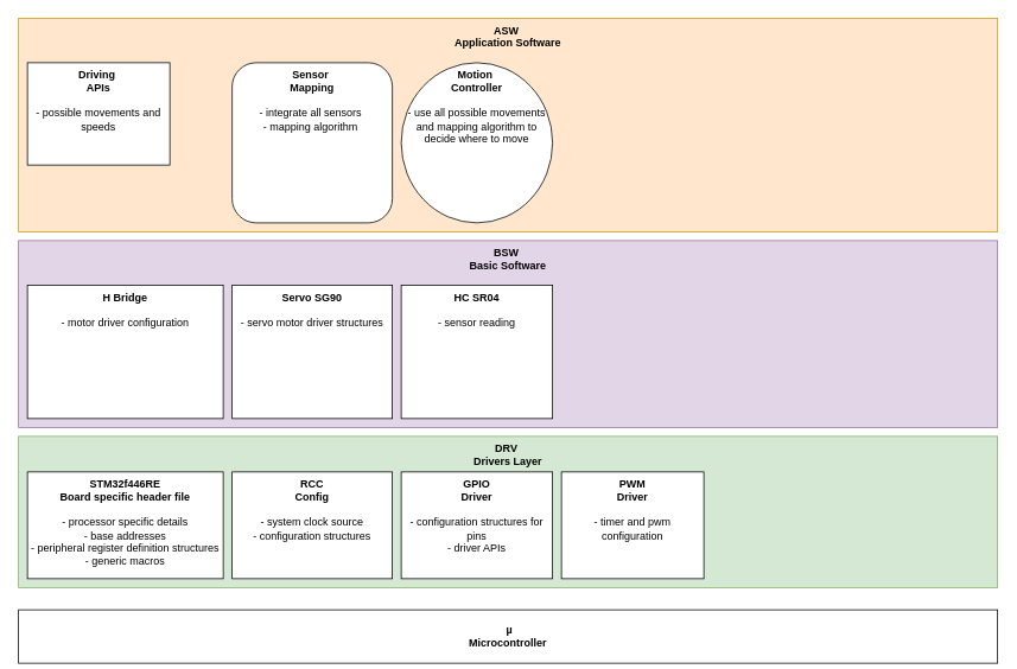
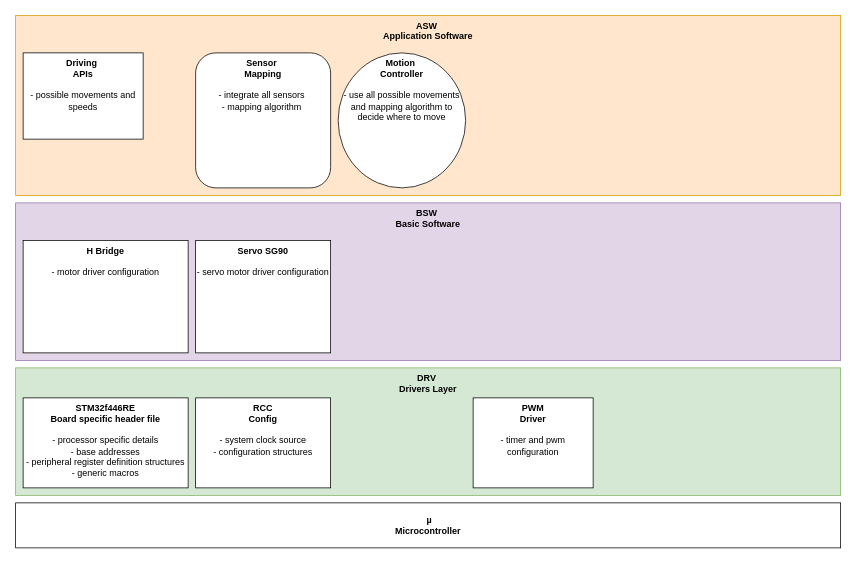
  <mxCell id="0" />
  <mxCell id="1" parent="0" />
- <mxCell id="2" value="&lt;b&gt;&amp;nbsp;µ&lt;br&gt;Microcontroller&lt;/b&gt;" style="rounded=0;whiteSpace=wrap;html=1;" parent="1" vertex="1"><mxGeometry x="20" y="685" width="1100" height="60" as="geometry" /></mxCell>
+ <mxCell id="2" value="&lt;b&gt;&amp;nbsp;µ&lt;br&gt;Microcontroller&lt;/b&gt;" style="rounded=0;whiteSpace=wrap;html=1;" parent="1" vertex="1"><mxGeometry y="670" width="1100" height="60" as="geometry" x="20" /></mxCell>
  <mxCell id="3" value="&lt;b&gt;BSW&amp;nbsp;&lt;/b&gt;&lt;div&gt;&lt;b&gt;Basic Software&lt;/b&gt;&lt;/div&gt;" style="rounded=0;whiteSpace=wrap;html=1;fillColor=#e1d5e7;strokeColor=#9673a6;verticalAlign=top;" parent="1" vertex="1"><mxGeometry y="270" width="1100" height="210" as="geometry" x="20" /></mxCell>
  <mxCell id="4" value="&lt;b&gt;ASW&amp;nbsp;&lt;/b&gt;&lt;div&gt;&lt;b&gt;Application Software&lt;/b&gt;&lt;/div&gt;" style="rounded=0;whiteSpace=wrap;html=1;fillColor=#ffe6cc;strokeColor=#d79b00;verticalAlign=top;" parent="1" vertex="1"><mxGeometry y="20" width="1100" height="240" as="geometry" x="20" /></mxCell>
  <mxCell id="5" value="&lt;b&gt;DRV&amp;nbsp;&lt;/b&gt;&lt;div&gt;&lt;b&gt;Drivers Layer&lt;/b&gt;&lt;/div&gt;" style="rounded=0;fillColor=#d5e8d4;strokeColor=#82b366;labelPosition=center;verticalLabelPosition=middle;align=center;verticalAlign=top;labelBackgroundColor=none;whiteSpace=wrap;html=1;" parent="1" vertex="1"><mxGeometry y="490" width="1100" height="170" as="geometry" x="20" /></mxCell>
- <mxCell id="6" value="&lt;b&gt;GPIO &lt;br&gt;Driver&lt;/b&gt;&lt;div&gt;&lt;b&gt;&lt;br&gt;&lt;/b&gt;&lt;/div&gt;&lt;div&gt;- configuration structures for pins&lt;/div&gt;&lt;div&gt;- driver APIs&lt;/div&gt;" style="rounded=0;whiteSpace=wrap;html=1;verticalAlign=top;" parent="1" vertex="1"><mxGeometry x="450" y="530" width="170" height="120" as="geometry" /></mxCell>
  <mxCell id="7" value="&lt;b&gt;RCC&lt;/b&gt;&lt;div&gt;&lt;b&gt;Config&lt;/b&gt;&lt;/div&gt;&lt;div&gt;&lt;b&gt;&lt;br&gt;&lt;/b&gt;&lt;/div&gt;&lt;div&gt;- system clock source&lt;/div&gt;&lt;div&gt;- configuration structures&lt;/div&gt;" style="rounded=0;whiteSpace=wrap;html=1;verticalAlign=top;" parent="1" vertex="1"><mxGeometry x="260" y="530" width="180" height="120" as="geometry" /></mxCell>
  <mxCell id="8" value="&lt;b&gt;STM32f446RE &lt;br&gt;Board specific header file&lt;/b&gt;&lt;div&gt;&lt;b&gt;&lt;br&gt;&lt;/b&gt;&lt;div&gt;- processor specific details&lt;/div&gt;&lt;div&gt;- base addresses&lt;/div&gt;&lt;div&gt;- peripheral register definition structures&lt;/div&gt;&lt;div&gt;- generic macros&lt;/div&gt;&lt;/div&gt;" style="rounded=0;whiteSpace=wrap;html=1;verticalAlign=top;" parent="1" vertex="1"><mxGeometry x="30" y="530" width="220" height="120" as="geometry" /></mxCell>
  <mxCell id="9" value="&lt;b&gt;H Bridge&lt;/b&gt;&lt;div&gt;&lt;b&gt;&lt;br&gt;&lt;/b&gt;&lt;/div&gt;&lt;div&gt;- motor driver configuration&lt;/div&gt;" style="rounded=0;whiteSpace=wrap;html=1;verticalAlign=top;" parent="1" vertex="1"><mxGeometry x="30" y="320" width="220" height="150" as="geometry" /></mxCell>
- <mxCell id="10" value="&lt;b&gt;HC SR04&lt;/b&gt;&lt;div&gt;&lt;b&gt;&lt;br&gt;&lt;/b&gt;&lt;/div&gt;&lt;div&gt;- sensor reading&lt;/div&gt;" style="rounded=0;whiteSpace=wrap;html=1;verticalAlign=top;" parent="1" vertex="1"><mxGeometry x="450" y="320" width="170" height="150" as="geometry" /></mxCell>
  <mxCell id="11" value="&lt;b&gt;PWM&lt;/b&gt;&lt;div&gt;&lt;b&gt;Driver&lt;/b&gt;&lt;/div&gt;&lt;div&gt;&lt;b&gt;&lt;br&gt;&lt;/b&gt;&lt;/div&gt;&lt;div&gt;- timer and pwm configuration&lt;/div&gt;" style="rounded=0;whiteSpace=wrap;html=1;verticalAlign=top;" parent="1" vertex="1"><mxGeometry x="630" y="530" width="160" height="120" as="geometry" /></mxCell>
  <mxCell id="12" value="&lt;div&gt;&lt;b&gt;Driving&amp;nbsp;&lt;/b&gt;&lt;/div&gt;&lt;div&gt;&lt;b&gt;APIs&lt;/b&gt;&lt;/div&gt;&lt;div&gt;&lt;b&gt;&lt;br&gt;&lt;/b&gt;&lt;/div&gt;&lt;div&gt;- possible movements and speeds&lt;/div&gt;" style="rounded=0;whiteSpace=wrap;html=1;verticalAlign=top;" parent="1" vertex="1"><mxGeometry x="30" y="70" width="160" height="115" as="geometry" /></mxCell>
  <mxCell id="13" value="&lt;b&gt;Sensor&amp;nbsp;&lt;/b&gt;&lt;div&gt;&lt;b&gt;Mapping&lt;/b&gt;&lt;/div&gt;&lt;div&gt;&lt;b&gt;&lt;br&gt;&lt;/b&gt;&lt;/div&gt;&lt;div&gt;- integrate all sensors&amp;nbsp;&lt;/div&gt;&lt;div&gt;- mapping algorithm&amp;nbsp;&lt;/div&gt;" style="whiteSpace=wrap;html=1;verticalAlign=top;rounded=1;" parent="1" vertex="1"><mxGeometry x="260" y="70" width="180" height="180" as="geometry" /></mxCell>
  <mxCell id="14" value="&lt;b&gt;Motion&amp;nbsp;&lt;/b&gt;&lt;div&gt;&lt;b&gt;Controller&lt;/b&gt;&lt;/div&gt;&lt;div&gt;&lt;b&gt;&lt;br&gt;&lt;/b&gt;&lt;/div&gt;&lt;div&gt;- use all possible movements and mapping algorithm to decide where to move&lt;/div&gt;" style="ellipse;whiteSpace=wrap;html=1;verticalAlign=top;" parent="1" vertex="1"><mxGeometry x="450" y="70" width="170" height="180" as="geometry" /></mxCell>
- <mxCell id="15" value="&lt;b&gt;Servo SG90&lt;/b&gt;&lt;div&gt;&lt;b&gt;&lt;br&gt;&lt;/b&gt;&lt;/div&gt;&lt;div&gt;- servo motor driver structures&lt;/div&gt;" style="rounded=0;whiteSpace=wrap;html=1;verticalAlign=top;" parent="1" vertex="1"><mxGeometry x="260" y="320" width="180" height="150" as="geometry" /></mxCell>
+ <mxCell id="15" value="&lt;b&gt;Servo SG90&lt;/b&gt;&lt;div&gt;&lt;b&gt;&lt;br&gt;&lt;/b&gt;&lt;/div&gt;&lt;div&gt;- servo motor driver configuration&lt;/div&gt;" style="rounded=0;whiteSpace=wrap;html=1;verticalAlign=top;" parent="1" vertex="1"><mxGeometry x="260" y="320" width="180" height="150" as="geometry" /></mxCell>
